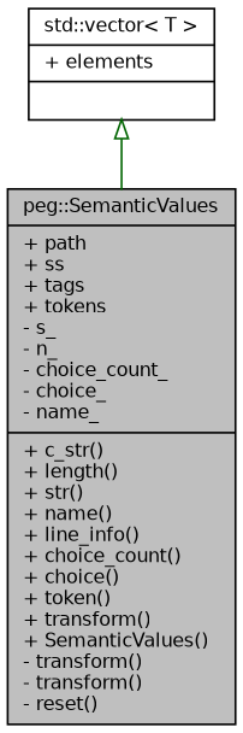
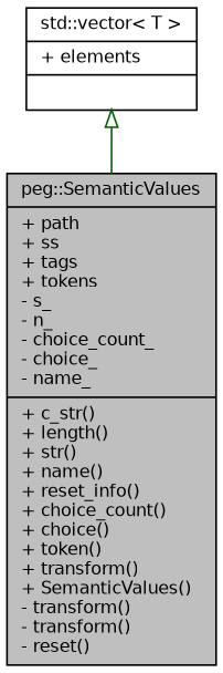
  digraph {
    node [color=black fontname=Helvetica fontsize=10 shape=record style=filled]
-   n1 [fillcolor=grey75 fontcolor=black height=0.2 label="{peg::SemanticValues\n|+ path\l+ ss\l+ tags\l+ tokens\l- s_\l- n_\l- choice_count_\l- choice_\l- name_\l|+ c_str()\l+ length()\l+ str()\l+ name()\l+ line_info()\l+ choice_count()\l+ choice()\l+ token()\l+ transform()\l+ SemanticValues()\l- transform()\l- transform()\l- reset()\l}" width=0.4]
+   n1 [fillcolor=grey75 fontcolor=black height=0.2 label="{peg::SemanticValues\n|+ path\l+ ss\l+ tags\l+ tokens\l- s_\l- n_\l- choice_count_\l- choice_\l- name_\l|+ c_str()\l+ length()\l+ str()\l+ name()\l+ reset_info()\l+ choice_count()\l+ choice()\l+ token()\l+ transform()\l+ SemanticValues()\l- transform()\l- transform()\l- reset()\l}" width=0.4]
    n2 [fillcolor=white height=0.2 label="{std::vector\< T \>\n|+ elements\l|}" width=0.4]
    n2 -> n1 [arrowtail=onormal color=darkgreen dir=back fontname=Helvetica fontsize=10 labelfontname=Helvetica labelfontsize=10 style=solid]
  }
